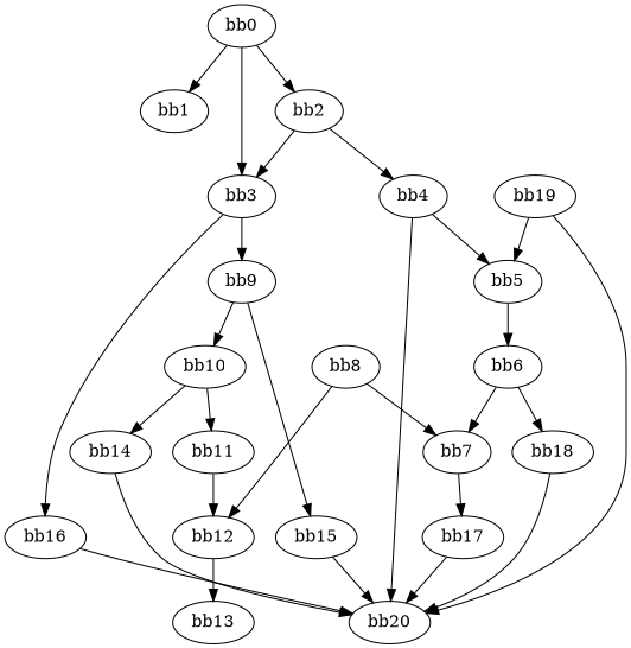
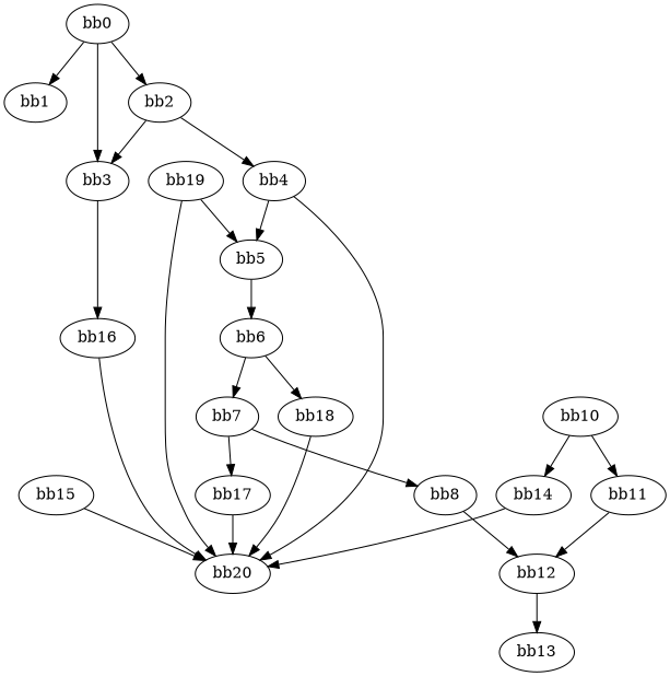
  digraph {
    n1 [label="bb0\l"]
    n2 [label="bb1\l"]
    n3 [label="bb2\l"]
    n4 [label="bb3\l"]
    n5 [label="bb4\l"]
-   n6 [label="bb9\l"]
    n7 [label="bb16\l"]
    n8 [label="bb5\l"]
    n9 [label="bb20\l"]
    n10 [label="bb10\l"]
    n11 [label="bb15\l"]
    n12 [label="bb6\l"]
    n13 [label="bb7\l"]
    n14 [label="bb18\l"]
    n15 [label="bb19\l"]
    n16 [label="bb8\l"]
    n17 [label="bb17\l"]
    n18 [label="bb12\l"]
    n19 [label="bb13\l"]
    n20 [label="bb11\l"]
    n21 [label="bb14\l"]
    n1 -> n2
    n1 -> n3
    n1 -> n4
    n3 -> n4
    n3 -> n5
-   n4 -> n6
    n4 -> n7
    n5 -> n8
    n5 -> n9
-   n6 -> n10
-   n6 -> n11
    n7 -> n9
    n8 -> n12
    n10 -> n20
    n10 -> n21
    n11 -> n9
    n12 -> n13
    n12 -> n14
-   n16 -> n13
+   n13 -> n16
    n13 -> n17
    n14 -> n9
    n15 -> n8
    n15 -> n9
    n16 -> n18
    n17 -> n9
    n18 -> n19
    n20 -> n18
    n21 -> n9
  }
